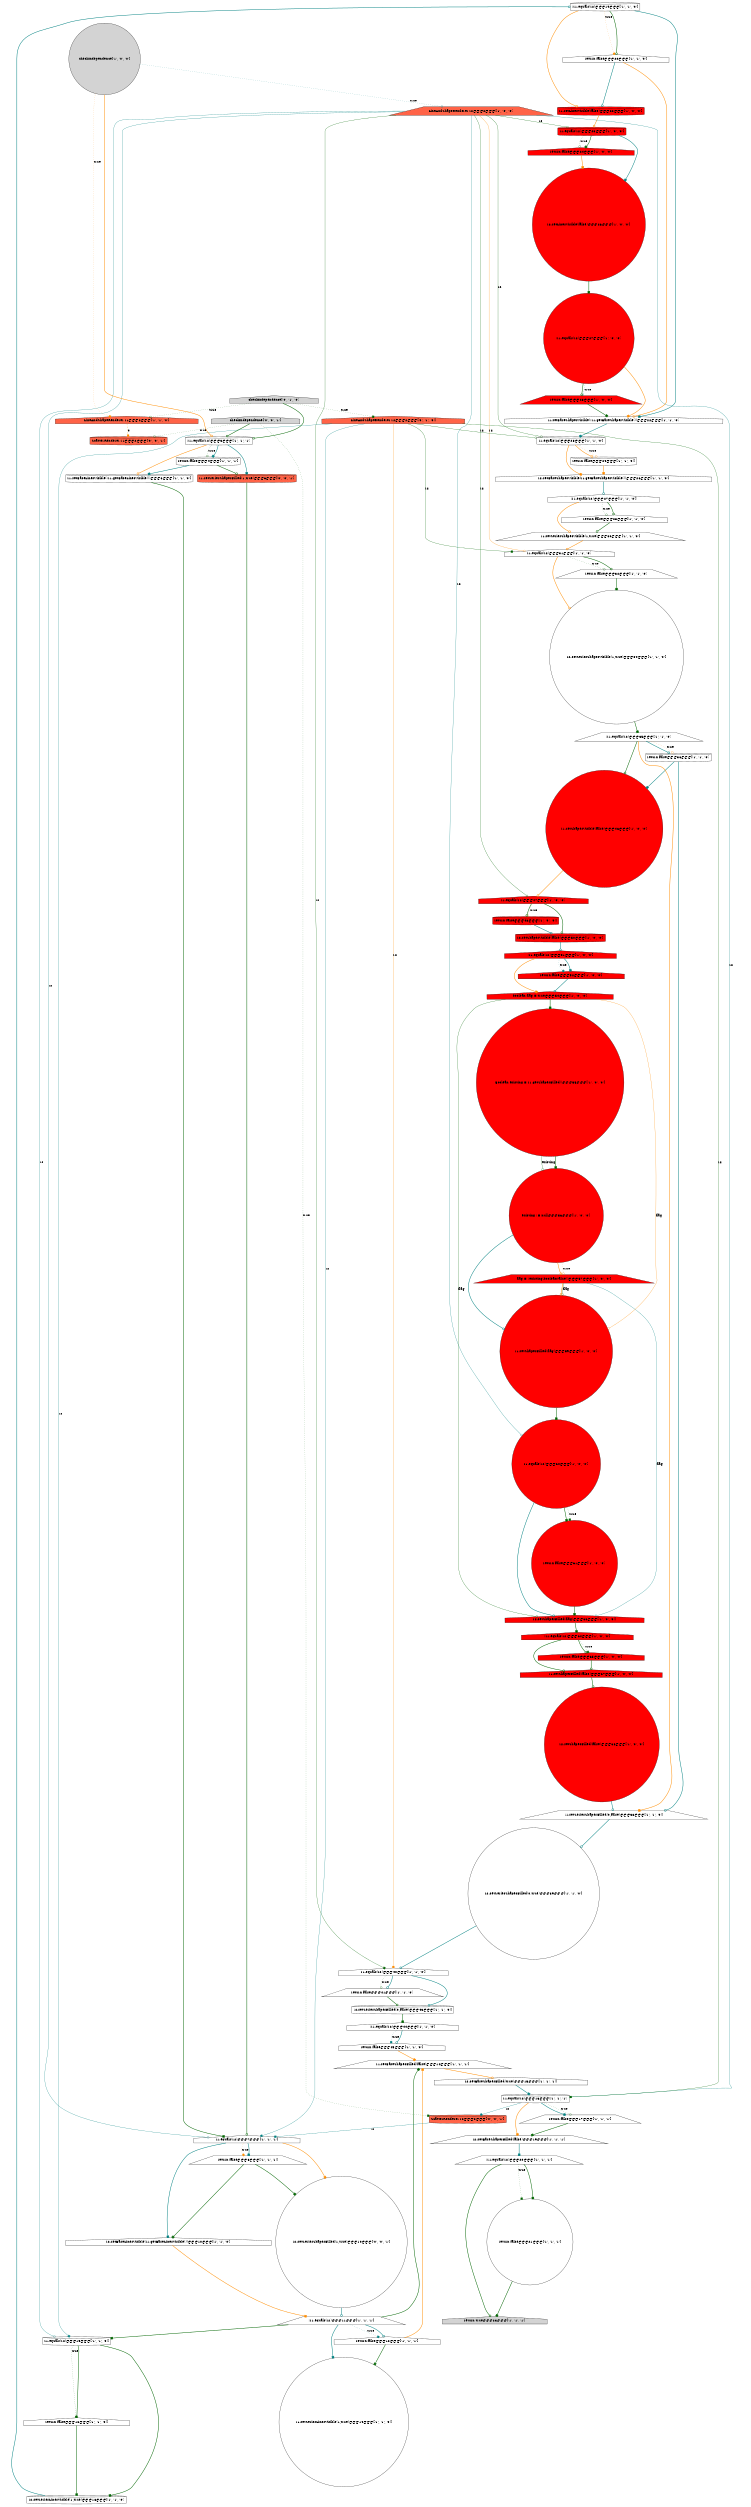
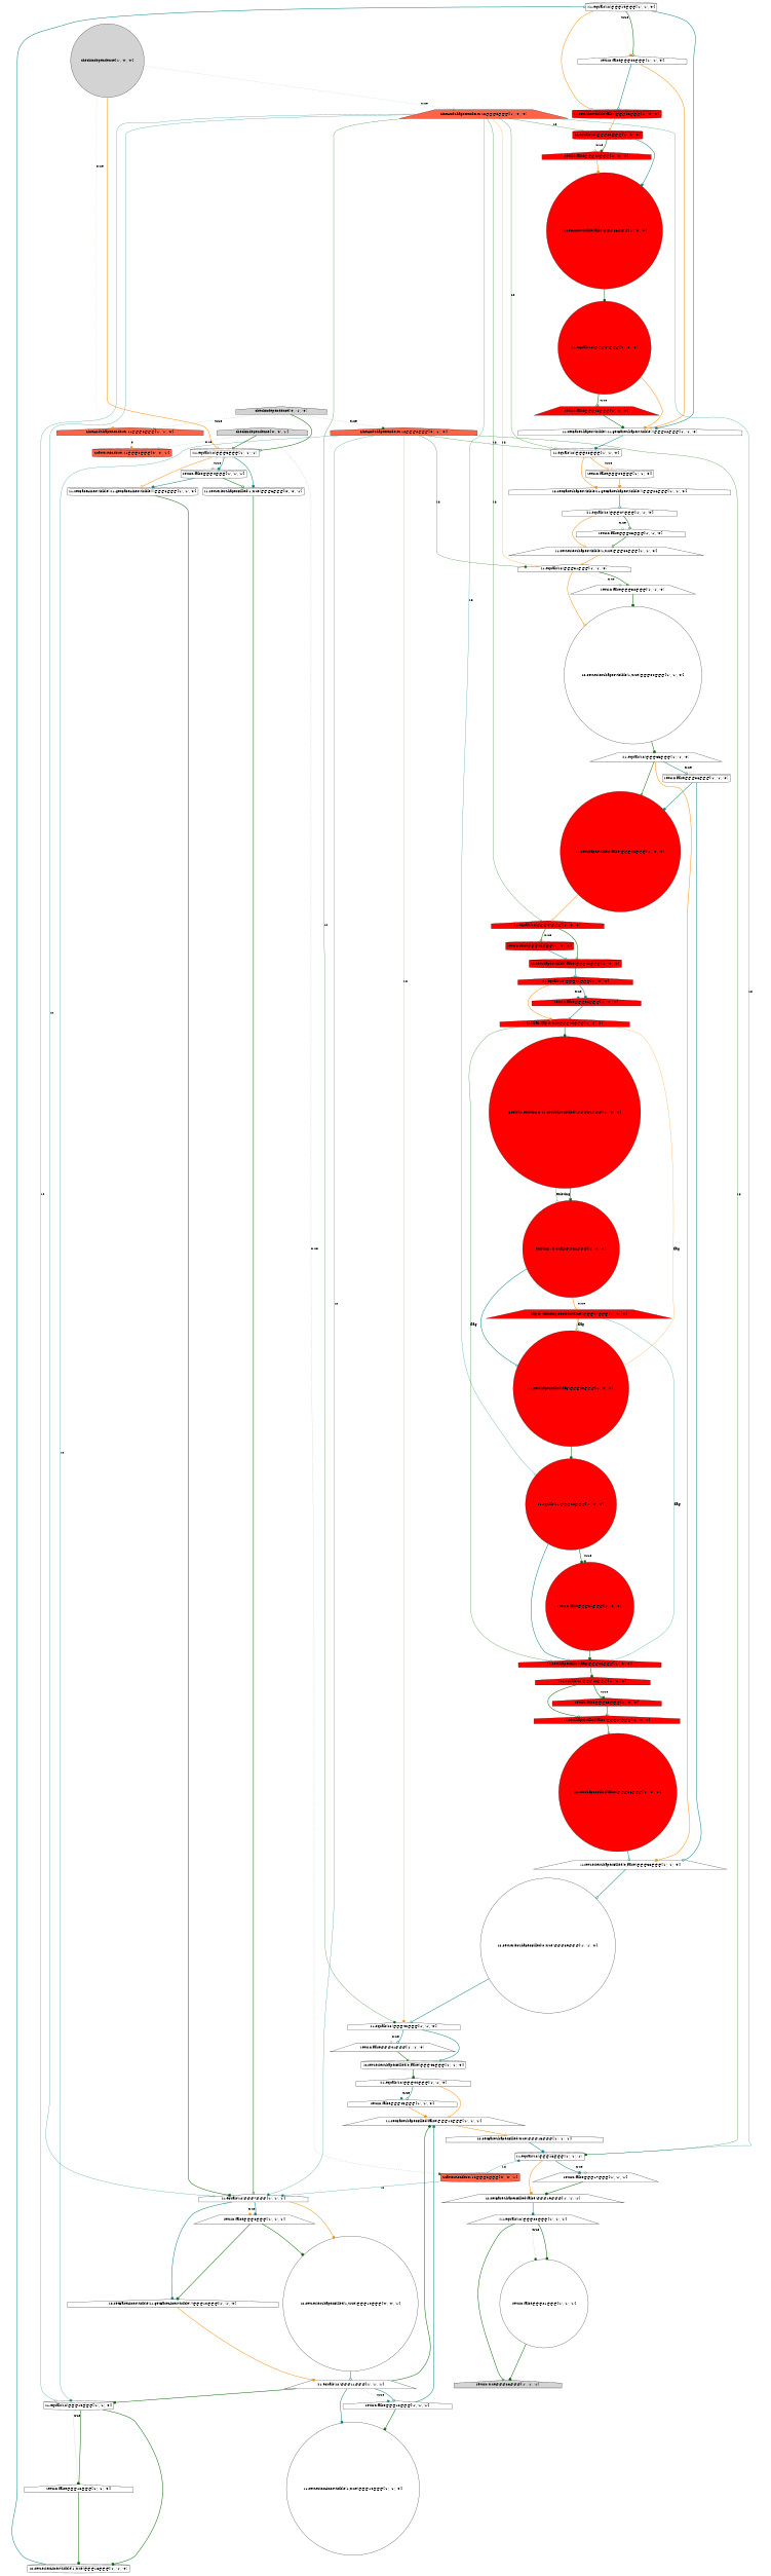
  digraph {
    node [fillcolor=white shape=house style=filled]
    edge [arrowhead=odot color=darkgreen style=bold]
    n1 [label="!r1.equals(r2)@@@19@@@['1', '1', '0']" shape=cylinder]
    n2 [label="return false@@@20@@@['1', '1', '0']"]
    n3 [label="r1.setBaseShapesVisible(!r1.getBaseShapesVisible())@@@22@@@['1', '1', '0']"]
    n4 [fillcolor=red label="r1.setLinesVisible(false)@@@22@@@['1', '0', '0']" shape=cylinder]
    n5 [label="r1.equals(r2)@@@23@@@['1', '1', '0']" shape=cylinder]
    n6 [fillcolor=red label="r1.equals(r2)@@@23@@@['1', '0', '0']" shape=cylinder]
    n7 [label="return false@@@28@@@['1', '1', '0']"]
    n8 [label="r1.setSeriesShapesVisible(1,true)@@@30@@@['1', '1', '0']" shape=trapezium]
    n9 [label="r1.equals(r2)@@@31@@@['1', '1', '0']"]
    n10 [label="r1.equals(r2)@@@16@@@['1', '1', '1']" shape=cylinder]
    n11 [label="return false@@@17@@@['1', '1', '1']" shape=trapezium]
    n12 [label="r2.setBaseShapesFilled(false)@@@19@@@['1', '1', '1']" shape=trapezium]
    n13 [label="!r1.equals(r2)@@@20@@@['1', '1', '1']" shape=trapezium]
    n14 [fillcolor=red label="return false@@@24@@@['1', '0', '0']"]
    n15 [fillcolor=red label="r2.setLinesVisible(false)@@@26@@@['1', '0', '0']" shape=circle]
    n16 [fillcolor=red label="!r1.equals(r2)@@@27@@@['1', '0', '0']" shape=circle]
    n17 [label="r1.setSeriesShapesFilled(0,false)@@@38@@@['1', '1', '0']" shape=trapezium]
    n18 [label="r2.setSeriesShapesFilled(0,true)@@@39@@@['1', '1', '0']" shape=circle]
    n19 [label="r1.equals(r2)@@@40@@@['1', '1', '0']"]
    n20 [label="return false@@@36@@@['1', '1', '0']" shape=cylinder]
    n21 [fillcolor=red label="r1.setShapesVisible(false)@@@46@@@['1', '0', '0']" shape=circle]
    n22 [fillcolor=red label="r1.equals(r2)@@@47@@@['1', '0', '0']"]
    n23 [label="r1.setBaseShapesFilled(false)@@@14@@@['1', '1', '1']" shape=trapezium]
    n24 [label="r2.setBaseShapesFilled(true)@@@15@@@['1', '1', '1']"]
    n25 [label="r2.setBaseLinesVisible(r1.getBaseLinesVisible())@@@10@@@['1', '1', '0']"]
    n26 [label="!r1.equals(r2)@@@11@@@['1', '1', '1']" shape=trapezium]
    n27 [label="r1.setSeriesLinesVisible(1,true)@@@14@@@['1', '1', '0']" shape=circle]
    n28 [label="return false@@@12@@@['1', '1', '1']"]
    n29 [label="r1.equals(r2)@@@15@@@['1', '1', '0']" shape=cylinder]
    n30 [label="r2.setBaseShapesVisible(r1.getBaseShapesVisible())@@@26@@@['1', '1', '0']"]
    n31 [label="!r1.equals(r2)@@@27@@@['1', '1', '0']"]
    n32 [fillcolor=lightgray label="return true@@@23@@@['1', '1', '1']"]
    n33 [fillcolor=red label="r2.setShapesFilled(false)@@@68@@@['1', '0', '0']" shape=circle]
    n34 [fillcolor=red label="flag = !existing.booleanValue()@@@57@@@['1', '0', '0']" shape=trapezium]
    n35 [fillcolor=red label="r1.setShapesFilled(flag)@@@59@@@['1', '0', '0']" shape=circle]
    n36 [fillcolor=red label="r2.setShapesFilled(flag)@@@63@@@['1', '0', '0']"]
    n37 [fillcolor=red label="r1.equals(r2)@@@60@@@['1', '0', '0']" shape=circle]
    n38 [fillcolor=red label="!r1.equals(r2)@@@64@@@['1', '0', '0']"]
    n39 [label="r2.setSeriesShapesVisible(1,true)@@@34@@@['1', '1', '0']" shape=circle]
    n40 [label="!r1.equals(r2)@@@35@@@['1', '1', '0']" shape=trapezium]
    n41 [label="!r1.equals(r2)@@@44@@@['1', '1', '0']"]
    n42 [label="return false@@@45@@@['1', '1', '0']"]
    n43 [label="return false@@@41@@@['1', '1', '0']" shape=trapezium]
    n44 [label="r2.setSeriesShapesFilled(0,false)@@@43@@@['1', '1', '0']" shape=cylinder]
    n45 [fillcolor=tomato label="LineAndShapeRenderer r2@@@2@@@['1', '0', '0']" shape=trapezium]
    n46 [label="r1.equals(r2)@@@7@@@['1', '1', '1']"]
    n47 [label="return false@@@24@@@['1', '1', '0']" shape=cylinder]
    n48 [label="return false@@@32@@@['1', '1', '0']" shape=trapezium]
    n49 [label="r2.setSeriesLinesVisible(1,true)@@@18@@@['1', '1', '0']" shape=cylinder]
    n50 [label="return false@@@16@@@['1', '1', '0']"]
    n51 [fillcolor=red label="return false@@@48@@@['1', '0', '0']" shape=cylinder]
    n52 [fillcolor=red label="r2.setShapesVisible(false)@@@50@@@['1', '0', '0']" shape=cylinder]
    n53 [label="return false@@@8@@@['1', '1', '1']" shape=trapezium]
    n54 [label="r2.setSeriesShapesFilled(1,true)@@@10@@@['0', '0', '1']" shape=circle]
    n55 [fillcolor=red label="return false@@@61@@@['1', '0', '0']" shape=circle]
    n56 [fillcolor=tomato label="LineAndShapeRenderer r2@@@2@@@['0', '1', '0']"]
    n57 [fillcolor=tomato label="ScatterRenderer r2@@@2@@@['0', '0', '1']" shape=cylinder]
    n58 [fillcolor=red label="!r1.equals(r2)@@@51@@@['1', '0', '0']"]
    n59 [fillcolor=red label="Boolean existing = r1.getShapesFilled()@@@55@@@['1', '0', '0']" shape=circle]
    n60 [fillcolor=red label="existing != null@@@56@@@['1', '0', '0']" shape=circle]
    n61 [fillcolor=red label="return false@@@28@@@['1', '0', '0']" shape=trapezium]
    n62 [fillcolor=lightgray label="checkIndependence['0', '1', '0']"]
    n63 [label="!r1.equals(r2)@@@3@@@['1', '1', '1']" shape=cylinder]
    n64 [fillcolor=tomato label="LineAndShapeRenderer r1@@@2@@@['1', '1', '0']"]
    n65 [label="return false@@@4@@@['1', '1', '1']" shape=cylinder]
-   n66 [fillcolor=tomato label="r1.setSeriesShapesFilled(1,true)@@@6@@@['0', '0', '1']" shape=cylinder]
+   n66 [label="r1.setSeriesShapesFilled(1,true)@@@6@@@['0', '0', '1']" shape=cylinder]
    n67 [label="r1.setBaseLinesVisible(!r1.getBaseLinesVisible())@@@6@@@['1', '1', '0']" shape=cylinder]
    n68 [fillcolor=tomato label="ScatterRenderer r1@@@2@@@['0', '0', '1']" shape=cylinder]
    n69 [fillcolor=red label="return false@@@65@@@['1', '0', '0']"]
    n70 [fillcolor=red label="r1.setShapesFilled(false)@@@67@@@['1', '0', '0']"]
    n71 [fillcolor=red label="boolean flag = true@@@54@@@['1', '0', '0']"]
    n72 [label="return false@@@21@@@['1', '1', '1']" shape=circle]
    n73 [fillcolor=red label="return false@@@52@@@['1', '0', '0']"]
    n74 [fillcolor=lightgray label="checkIndependence['0', '0', '1']"]
    n75 [fillcolor=lightgray label="checkIndependence['1', '0', '0']" shape=circle]
    n1 -> n2 [arrowhead=box color=darkorange label=true style=dotted]
    n1 -> n2
    n1 -> n3 [arrowhead=box color=teal]
    n1 -> n4 [color=darkorange]
    n2 -> n3 [color=darkorange]
    n2 -> n4 [color=teal]
    n3 -> n5 [arrowhead=box color=teal]
    n4 -> n6 [color=darkorange]
    n5 -> n30 [arrowhead=box color=darkorange]
    n5 -> n47 [color=darkorange label=true style=dotted]
    n5 -> n47 [color=darkorange]
    n6 -> n14 [arrowhead=box]
    n6 -> n14 [label=true style=dotted]
    n6 -> n15 [arrowhead=box color=teal]
    n7 -> n8
    n8 -> n9 [color=darkorange]
    n9 -> n39 [color=darkorange]
    n9 -> n48 [label=true style=dotted]
    n9 -> n48
    n10 -> n11 [label=true style=dotted]
    n10 -> n11 [arrowhead=box color=teal]
    n10 -> n12 [arrowhead=box color=darkorange]
    n11 -> n12 [arrowhead=box]
    n12 -> n13 [arrowhead=box color=teal]
    n13 -> n32
    n13 -> n72 [arrowhead=box]
    n13 -> n72 [arrowhead=box label=true style=dotted]
    n14 -> n15 [arrowhead=box color=darkorange]
    n15 -> n16 [arrowhead=box]
    n16 -> n3 [arrowhead=box color=darkorange]
    n16 -> n61 [color=teal label=true style=dotted]
    n16 -> n61
    n17 -> n18 [color=teal]
    n18 -> n19 [color=teal]
    n19 -> n43 [color=teal]
    n19 -> n43 [label=true style=dotted]
    n19 -> n44 [color=teal]
    n20 -> n17 [color=teal]
    n20 -> n21 [arrowhead=box color=teal]
    n21 -> n22 [color=darkorange]
    n22 -> n51 [color=darkorange label=true style=dotted]
    n22 -> n51
    n22 -> n52
    n23 -> n24 [color=darkorange]
    n24 -> n10 [arrowhead=box color=teal]
    n25 -> n26 [arrowhead=box color=darkorange]
    n26 -> n23 [arrowhead=box]
    n26 -> n27 [arrowhead=box color=teal]
    n26 -> n28 [arrowhead=box color=teal label=true style=dotted]
    n26 -> n28 [color=teal]
    n26 -> n29 [arrowhead=box]
-   n28 -> n23 [arrowhead=box color=darkorange]
+   n28 -> n23 [arrowhead=box color=teal]
    n28 -> n27 [arrowhead=box]
    n29 -> n49 [arrowhead=box]
    n29 -> n50 [arrowhead=box label=true style=dotted]
    n29 -> n50
    n30 -> n31 [color=teal]
    n31 -> n7
    n31 -> n7 [label=true style=dotted]
    n31 -> n8 [color=darkorange]
    n33 -> n17 [color=teal]
    n34 -> n35 [label=flag style=solid]
    n34 -> n35 [color=darkorange]
    n34 -> n36 [color=teal label=flag style=solid]
    n35 -> n37 [arrowhead=box]
    n36 -> n38 [arrowhead=box]
    n37 -> n36 [color=teal]
    n37 -> n55 [arrowhead=box]
    n37 -> n55 [arrowhead=box label=true style=dotted]
    n38 -> n69 [arrowhead=box label=true style=dotted]
    n38 -> n69
    n38 -> n70
    n39 -> n40 [arrowhead=box]
    n40 -> n17 [arrowhead=box color=darkorange]
    n40 -> n20 [color=darkorange label=true style=dotted]
    n40 -> n20 [color=teal]
    n40 -> n21
+   n41 -> n23 [color=darkorange]
    n41 -> n42 [arrowhead=box color=teal label=true style=dotted]
    n41 -> n42 [color=teal]
    n42 -> n23 [arrowhead=box color=darkorange]
    n43 -> n44
    n44 -> n41 [arrowhead=box]
    n45 -> n5 [label=r2 style=solid]
    n45 -> n6 [label=r2 style=solid]
    n45 -> n9 [color=darkorange label=r2 style=solid]
    n45 -> n10 [color=teal label=r2 style=solid]
    n45 -> n19 [arrowhead=box label=r2 style=solid]
    n45 -> n22 [label=r2 style=solid]
    n45 -> n29 [color=teal label=r2 style=solid]
    n45 -> n37 [color=teal label=r2 style=solid]
    n45 -> n46 [color=teal label=r2 style=solid]
    n46 -> n25 [arrowhead=box color=teal]
    n46 -> n53 [arrowhead=box color=darkorange label=true style=dotted]
    n46 -> n53 [arrowhead=box color=teal]
    n46 -> n54 [arrowhead=box color=darkorange]
    n47 -> n30 [arrowhead=box color=darkorange]
    n48 -> n39 [arrowhead=box]
    n49 -> n1 [color=teal]
    n50 -> n49 [arrowhead=box]
    n51 -> n52 [color=teal]
    n52 -> n58 [color=teal]
    n53 -> n25 [arrowhead=box]
    n53 -> n54 [arrowhead=box]
    n54 -> n26 [color=teal]
    n55 -> n36 [arrowhead=box]
    n56 -> n5 [label=r2 style=solid]
    n56 -> n9 [arrowhead=box label=r2 style=solid]
    n56 -> n10 [arrowhead=box label=r2 style=solid]
    n56 -> n19 [arrowhead=box color=darkorange label=r2 style=solid]
    n56 -> n29 [arrowhead=box color=teal label=r2 style=solid]
    n56 -> n46 [arrowhead=box color=teal label=r2 style=solid]
-   n10 -> n57 [arrowhead=box color=teal label=r2 style=solid]
+   n57 -> n10 [arrowhead=box color=teal label=r2 style=solid]
    n57 -> n46 [arrowhead=box color=teal label=r2 style=solid]
    n58 -> n71 [arrowhead=box color=darkorange]
    n58 -> n73 [arrowhead=box color=teal]
    n58 -> n73 [arrowhead=box color=teal label=true style=dotted]
    n59 -> n60 [label=existing style=solid]
    n59 -> n60 [arrowhead=box]
    n60 -> n34 [color=darkorange]
    n60 -> n34 [color=darkorange label=true style=dotted]
    n60 -> n35 [color=teal]
    n61 -> n3 [arrowhead=box]
    n62 -> n56 [arrowhead=box label=true style=dotted]
    n62 -> n63
    n62 -> n64 [label=true style=dotted]
    n63 -> n65 [label=true style=dotted]
    n63 -> n65 [arrowhead=box color=teal]
    n63 -> n66 [arrowhead=box color=teal]
    n63 -> n67 [color=darkorange]
    n64 -> n68 [arrowhead=box color=darkorange label=0 style=dashed]
    n65 -> n66
    n65 -> n67 [arrowhead=box color=teal]
    n66 -> n46
    n67 -> n46 [arrowhead=box]
    n69 -> n70
    n70 -> n33
    n71 -> n35 [color=darkorange label=flag style=solid]
    n71 -> n36 [label=flag style=solid]
    n71 -> n59 [arrowhead=box]
    n72 -> n32 [arrowhead=box]
    n73 -> n71 [color=teal]
    n74 -> n57 [arrowhead=box label=true style=dotted]
    n74 -> n63
    n74 -> n68 [label=true style=dotted]
    n75 -> n45 [color=teal label=true style=dotted]
    n75 -> n63 [color=darkorange]
    n75 -> n64 [arrowhead=box color=darkorange label=true style=dotted]
  }
